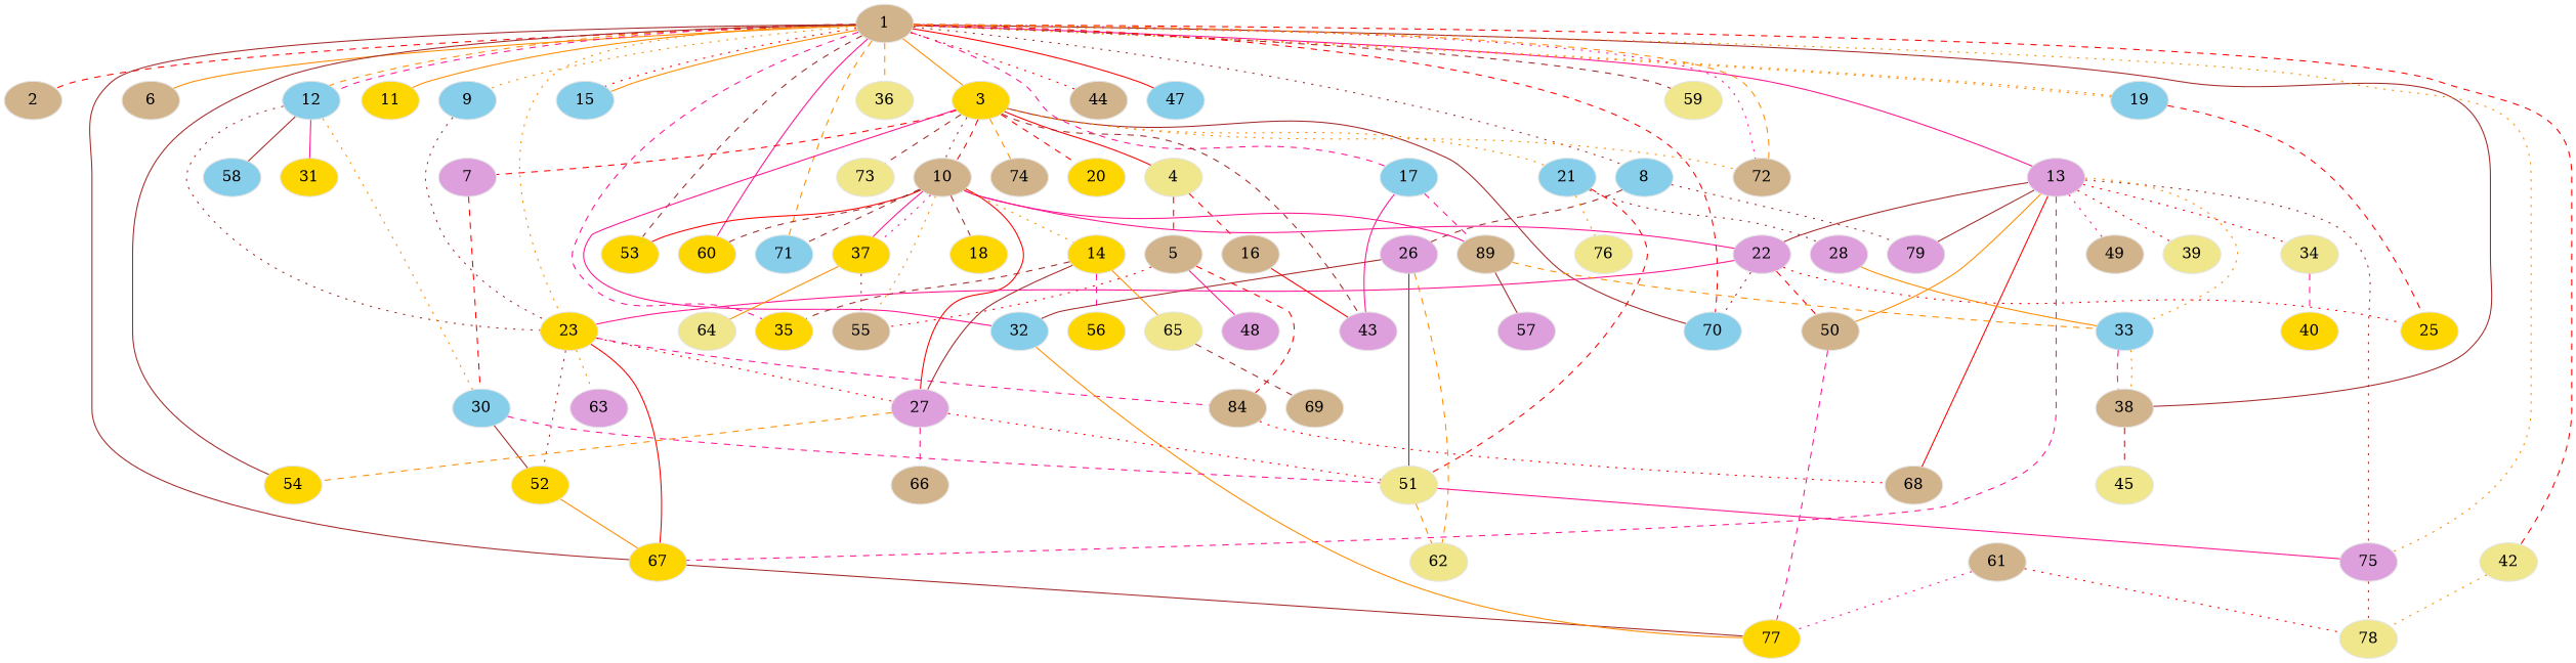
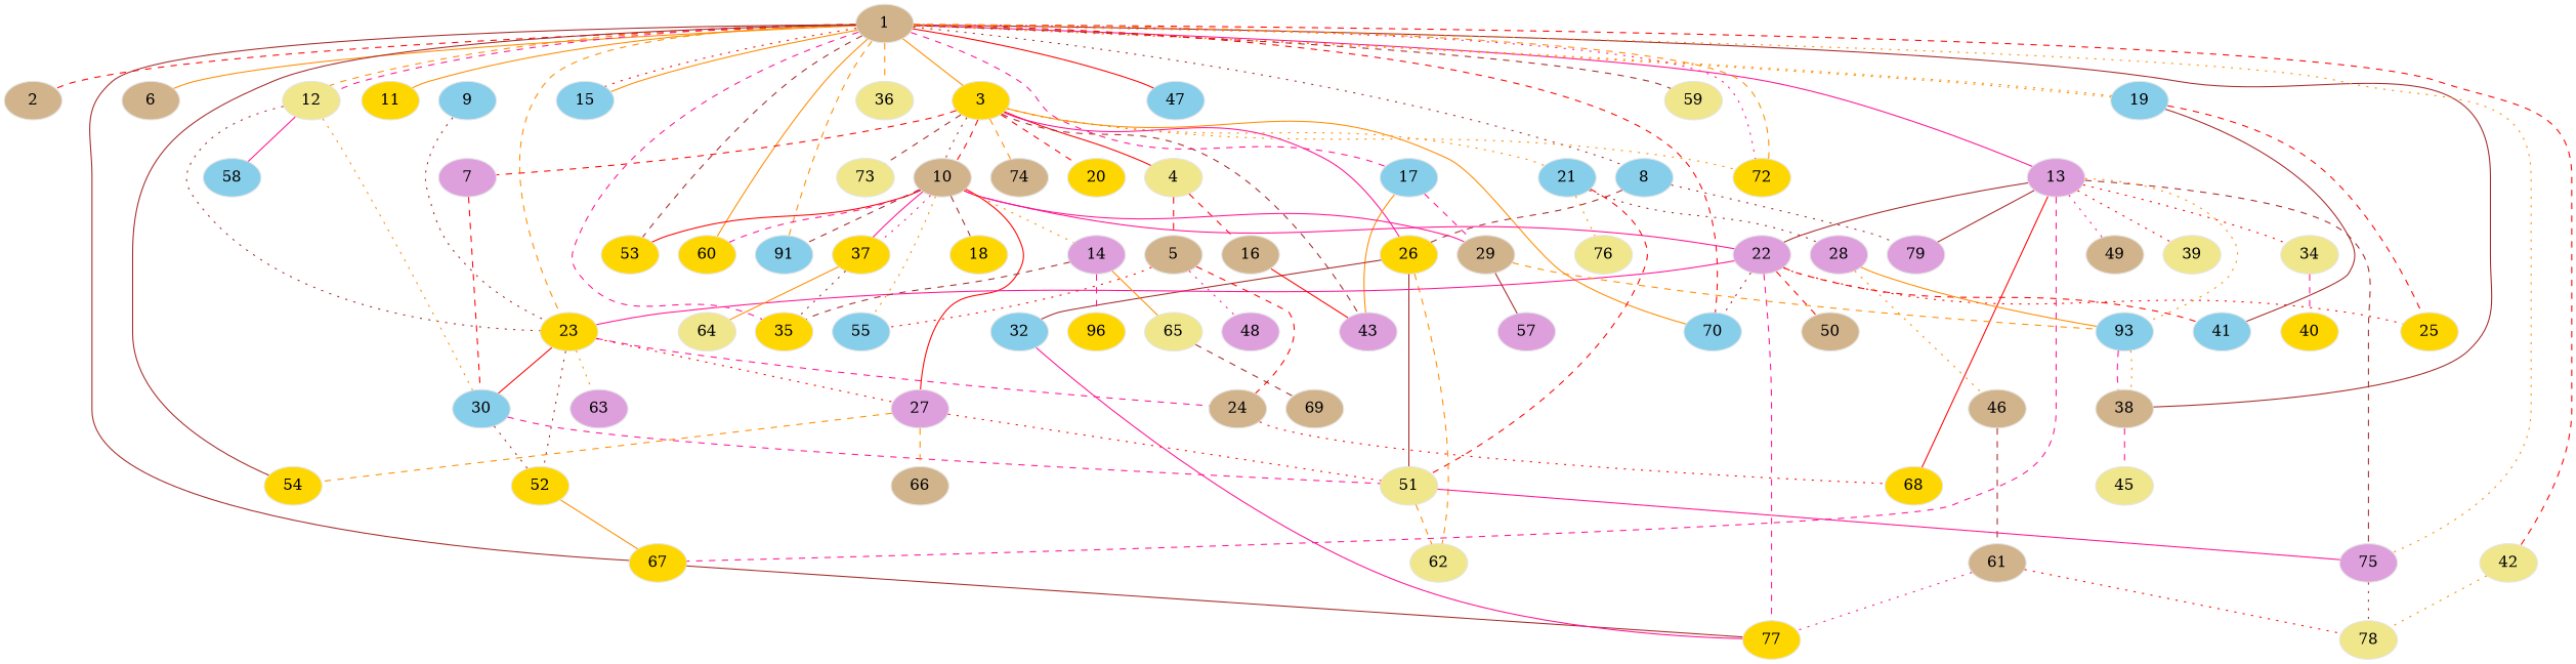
  graph {
    node [color=gray90 fillcolor=tan style=filled]
    edge [color=darkorange style=dashed]
    1
    2
    3 [fillcolor=gold]
    6
    8 [fillcolor=skyblue]
    9 [fillcolor=skyblue]
    11 [fillcolor=gold]
-   12 [fillcolor=skyblue]
+   12 [fillcolor=khaki]
    13 [fillcolor=plum]
    15 [fillcolor=skyblue]
    17 [fillcolor=skyblue]
    19 [fillcolor=skyblue]
    23 [fillcolor=gold]
    35 [fillcolor=gold]
    36 [fillcolor=khaki]
    38
    42 [fillcolor=khaki]
-   44
    47 [fillcolor=skyblue]
    53 [fillcolor=gold]
    54 [fillcolor=gold]
    59 [fillcolor=khaki]
    60 [fillcolor=gold]
    67 [fillcolor=gold]
    70 [fillcolor=skyblue]
-   71 [fillcolor=skyblue]
-   72
+   71 [fillcolor=skyblue label=91]
+   72 [fillcolor=gold]
    75 [fillcolor=plum]
    4 [fillcolor=khaki]
    7 [fillcolor=plum]
    10
    20 [fillcolor=gold]
    21 [fillcolor=skyblue]
    32 [fillcolor=skyblue]
    43 [fillcolor=plum]
    73 [fillcolor=khaki]
    74
-   26 [fillcolor=plum]
+   26 [fillcolor=gold]
    79 [fillcolor=plum]
    30 [fillcolor=skyblue]
-   31 [fillcolor=gold]
    58 [fillcolor=skyblue]
    22 [fillcolor=plum]
-   33 [fillcolor=skyblue]
+   33 [fillcolor=skyblue label=93]
    34 [fillcolor=khaki]
    39 [fillcolor=khaki]
    49
    50
-   68
-   29 [label=89]
+   68 [fillcolor=gold]
+   29
    25 [fillcolor=gold]
-   24 [label=84]
+   41 [fillcolor=skyblue]
+   24
    27 [fillcolor=plum]
    52 [fillcolor=gold]
    63 [fillcolor=plum]
    45 [fillcolor=khaki]
    78 [fillcolor=khaki]
    77 [fillcolor=gold]
    5
    16
-   55
-   14 [fillcolor=gold]
+   55 [fillcolor=skyblue]
+   14 [fillcolor=plum]
    18 [fillcolor=gold]
    37 [fillcolor=gold]
    28 [fillcolor=plum]
    51 [fillcolor=khaki]
    76 [fillcolor=khaki]
    48 [fillcolor=plum]
    62 [fillcolor=khaki]
-   56 [fillcolor=gold]
+   56 [fillcolor=gold label=96]
    65 [fillcolor=khaki]
    66
    57 [fillcolor=plum]
    64 [fillcolor=khaki]
    40 [fillcolor=gold]
    69
+   46
    61
    1 -- 2 [color=red]
    1 -- 3 [style=solid]
    1 -- 6 [style=solid]
    1 -- 8 [color=brown style=dotted]
-   1 -- 9 [style=dotted]
    1 -- 11 [style=solid]
    1 -- 12
    1 -- 12 [color=deeppink]
    1 -- 13 [color=deeppink style=solid]
    1 -- 15 [color=red style=dotted]
    1 -- 15 [style=solid]
    1 -- 17 [color=deeppink]
    1 -- 19 [style=dotted]
    1 -- 19 [style=dotted]
-   1 -- 23 [style=dotted]
+   1 -- 23
    1 -- 35 [color=deeppink]
    1 -- 36
    1 -- 38 [color=brown style=solid]
    1 -- 42 [color=red]
-   1 -- 44 [color=red style=dotted]
    1 -- 47 [color=red style=solid]
    1 -- 53 [color=brown]
    1 -- 54 [color=brown style=solid]
    1 -- 59 [color=brown]
-   1 -- 60 [color=deeppink style=solid]
+   1 -- 60 [style=solid]
    1 -- 67 [color=brown style=solid]
    1 -- 70 [color=red]
    1 -- 71
    1 -- 72 [color=deeppink style=dotted]
    1 -- 72
    1 -- 75 [style=dotted]
-   3 -- 70 [color=brown style=solid]
+   3 -- 70 [style=solid]
    3 -- 72 [style=dotted]
    3 -- 4 [color=red style=solid]
    3 -- 7 [color=red]
    3 -- 10 [color=brown style=dotted]
    3 -- 10 [color=red]
    3 -- 20 [color=red]
    3 -- 21 [style=dotted]
-   3 -- 32 [color=deeppink style=solid]
+   3 -- 26 [color=deeppink style=solid]
    3 -- 43 [color=brown]
    3 -- 73 [color=brown]
    3 -- 74
    8 -- 26 [color=brown]
    8 -- 79 [color=brown style=dotted]
    9 -- 23 [color=brown style=dotted]
    12 -- 23 [color=brown style=dotted]
    12 -- 30 [style=dotted]
-   12 -- 31 [color=deeppink style=solid]
-   12 -- 58 [color=brown style=solid]
+   12 -- 58 [color=deeppink style=solid]
    13 -- 67 [color=deeppink]
-   13 -- 75 [color=brown style=dotted]
+   13 -- 75 [color=brown]
    13 -- 79 [color=brown style=solid]
    13 -- 22 [color=brown style=solid]
    13 -- 33 [style=dotted]
    13 -- 34 [color=red style=dotted]
    13 -- 39 [color=red style=dotted]
    13 -- 49 [color=deeppink style=dotted]
-   13 -- 50 [style=solid]
    13 -- 68 [color=red style=solid]
-   17 -- 43 [color=deeppink style=solid]
+   17 -- 43 [style=solid]
    17 -- 29 [color=deeppink]
    19 -- 25 [color=red]
-   23 -- 67 [color=red style=solid]
+   19 -- 41 [color=brown style=solid]
+   23 -- 30 [color=red style=solid]
    23 -- 24 [color=deeppink]
    23 -- 27 [color=red style=dotted]
    23 -- 52 [color=brown style=dotted]
    23 -- 63 [style=dotted]
-   38 -- 45 [color=brown]
+   38 -- 45 [color=deeppink]
    42 -- 78 [style=dotted]
    67 -- 77 [color=brown style=solid]
    75 -- 78 [color=brown style=dotted]
    4 -- 5 [color=red]
    4 -- 16 [color=red]
    7 -- 30 [color=red]
    10 -- 53 [color=red style=solid]
-   10 -- 60 [color=brown]
+   10 -- 60 [color=deeppink]
    10 -- 71 [color=brown]
    10 -- 22 [color=deeppink style=solid]
    10 -- 29 [color=deeppink style=solid]
    10 -- 27 [color=red style=solid]
    10 -- 55 [style=dotted]
    10 -- 14 [style=dotted]
    10 -- 18 [color=brown]
    10 -- 37 [color=deeppink style=solid]
    10 -- 37 [color=deeppink style=dotted]
    21 -- 28 [color=brown style=dotted]
    21 -- 51 [color=red]
    21 -- 76 [style=dotted]
-   32 -- 77 [style=solid]
+   32 -- 77 [color=deeppink style=solid]
    26 -- 32 [color=brown style=solid]
    26 -- 51 [color=brown style=solid]
    26 -- 62
-   30 -- 52 [color=brown style=solid]
+   30 -- 52 [color=brown style=dotted]
    30 -- 51 [color=deeppink]
    22 -- 23 [color=deeppink style=solid]
    22 -- 70 [color=brown style=dotted]
    22 -- 50 [color=red]
    22 -- 25 [color=red style=dotted]
-   50 -- 77 [color=deeppink]
+   22 -- 41 [color=red]
+   22 -- 77 [color=deeppink]
    33 -- 38 [color=deeppink]
    33 -- 38 [style=dotted]
    34 -- 40 [color=deeppink]
    29 -- 33
    29 -- 57 [color=brown style=solid]
    24 -- 68 [color=red style=dotted]
    27 -- 54
    27 -- 51 [color=red style=dotted]
-   27 -- 66 [color=deeppink]
+   27 -- 66
    52 -- 67 [style=solid]
    5 -- 24 [color=red]
    5 -- 55 [color=red style=dotted]
-   5 -- 48 [color=deeppink style=solid]
+   5 -- 48 [color=deeppink style=dotted]
    16 -- 43 [color=red style=solid]
    14 -- 35 [color=brown]
-   14 -- 27 [color=brown style=solid]
    14 -- 56 [color=deeppink]
    14 -- 65 [style=solid]
-   37 -- 55 [color=brown style=dotted]
+   37 -- 35 [color=brown style=dotted]
    37 -- 64 [style=solid]
    28 -- 33 [style=solid]
+   28 -- 46 [style=dotted]
    51 -- 75 [color=deeppink style=solid]
    51 -- 62
    65 -- 69 [color=brown]
+   46 -- 61 [color=brown]
    61 -- 78 [color=red style=dotted]
    61 -- 77 [color=deeppink style=dotted]
  }
